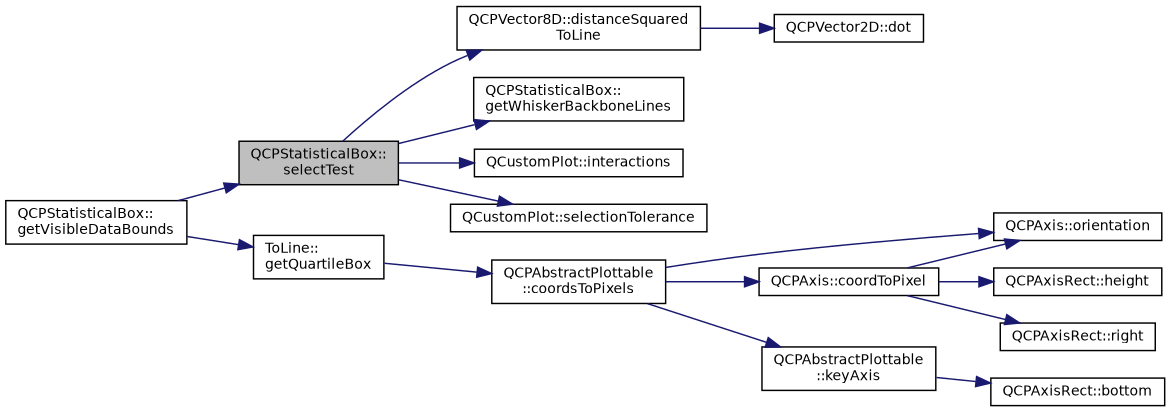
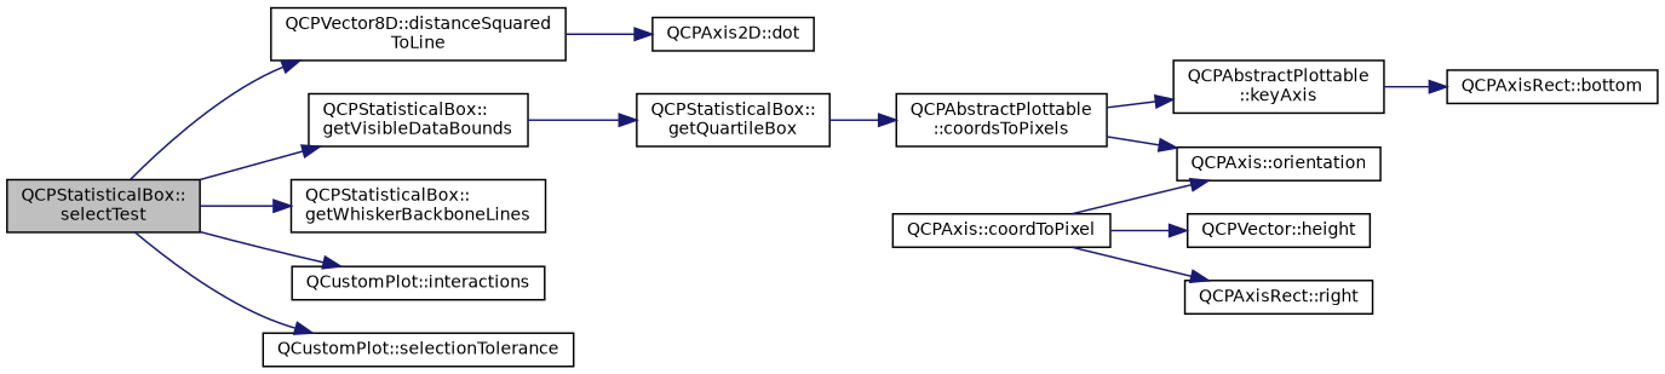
  digraph {
    rankdir=LR
    node [color=black fillcolor=white fontname=Helvetica fontsize=10 shape=record style=filled]
    edge [color=midnightblue fontname=Helvetica fontsize=10 labelfontname=Helvetica labelfontsize=10 style=solid]
    n1 [fillcolor=grey75 fontcolor=black height=0.2 label="QCPStatisticalBox::\lselectTest" width=0.4]
    n2 [height=0.2 label="QCPVector8D::distanceSquared\lToLine" width=0.4]
    n3 [height=0.2 label="QCPStatisticalBox::\lgetVisibleDataBounds" width=0.4]
    n4 [height=0.2 label="QCPStatisticalBox::\lgetWhiskerBackboneLines" width=0.4]
    n5 [height=0.2 label="QCustomPlot::interactions" width=0.4]
    n6 [height=0.2 label="QCustomPlot::selectionTolerance" width=0.4]
-   n7 [height=0.2 label="QCPVector2D::dot" width=0.4]
-   n8 [height=0.2 label="ToLine::\lgetQuartileBox" width=0.4]
+   n7 [height=0.2 label="QCPAxis2D::dot" width=0.4]
+   n8 [height=0.2 label="QCPStatisticalBox::\lgetQuartileBox" width=0.4]
    n9 [height=0.2 label="QCPAbstractPlottable\l::coordsToPixels" width=0.4]
    n10 [height=0.2 label="QCPAxis::coordToPixel" width=0.4]
    n11 [height=0.2 label="QCPAxis::orientation" width=0.4]
    n12 [height=0.2 label="QCPAbstractPlottable\l::keyAxis" width=0.4]
-   n13 [height=0.2 label="QCPAxisRect::height" width=0.4]
+   n13 [height=0.2 label="QCPVector::height" width=0.4]
    n14 [height=0.2 label="QCPAxisRect::right" width=0.4]
    n15 [height=0.2 label="QCPAxisRect::bottom" width=0.4]
    n1 -> n2
-   n3 -> n1
+   n1 -> n3
    n1 -> n4
    n1 -> n5
    n1 -> n6
    n2 -> n7
    n3 -> n8
    n8 -> n9
-   n9 -> n10
    n9 -> n11
    n9 -> n12
    n10 -> n11
    n10 -> n13
    n10 -> n14
    n12 -> n15
  }
